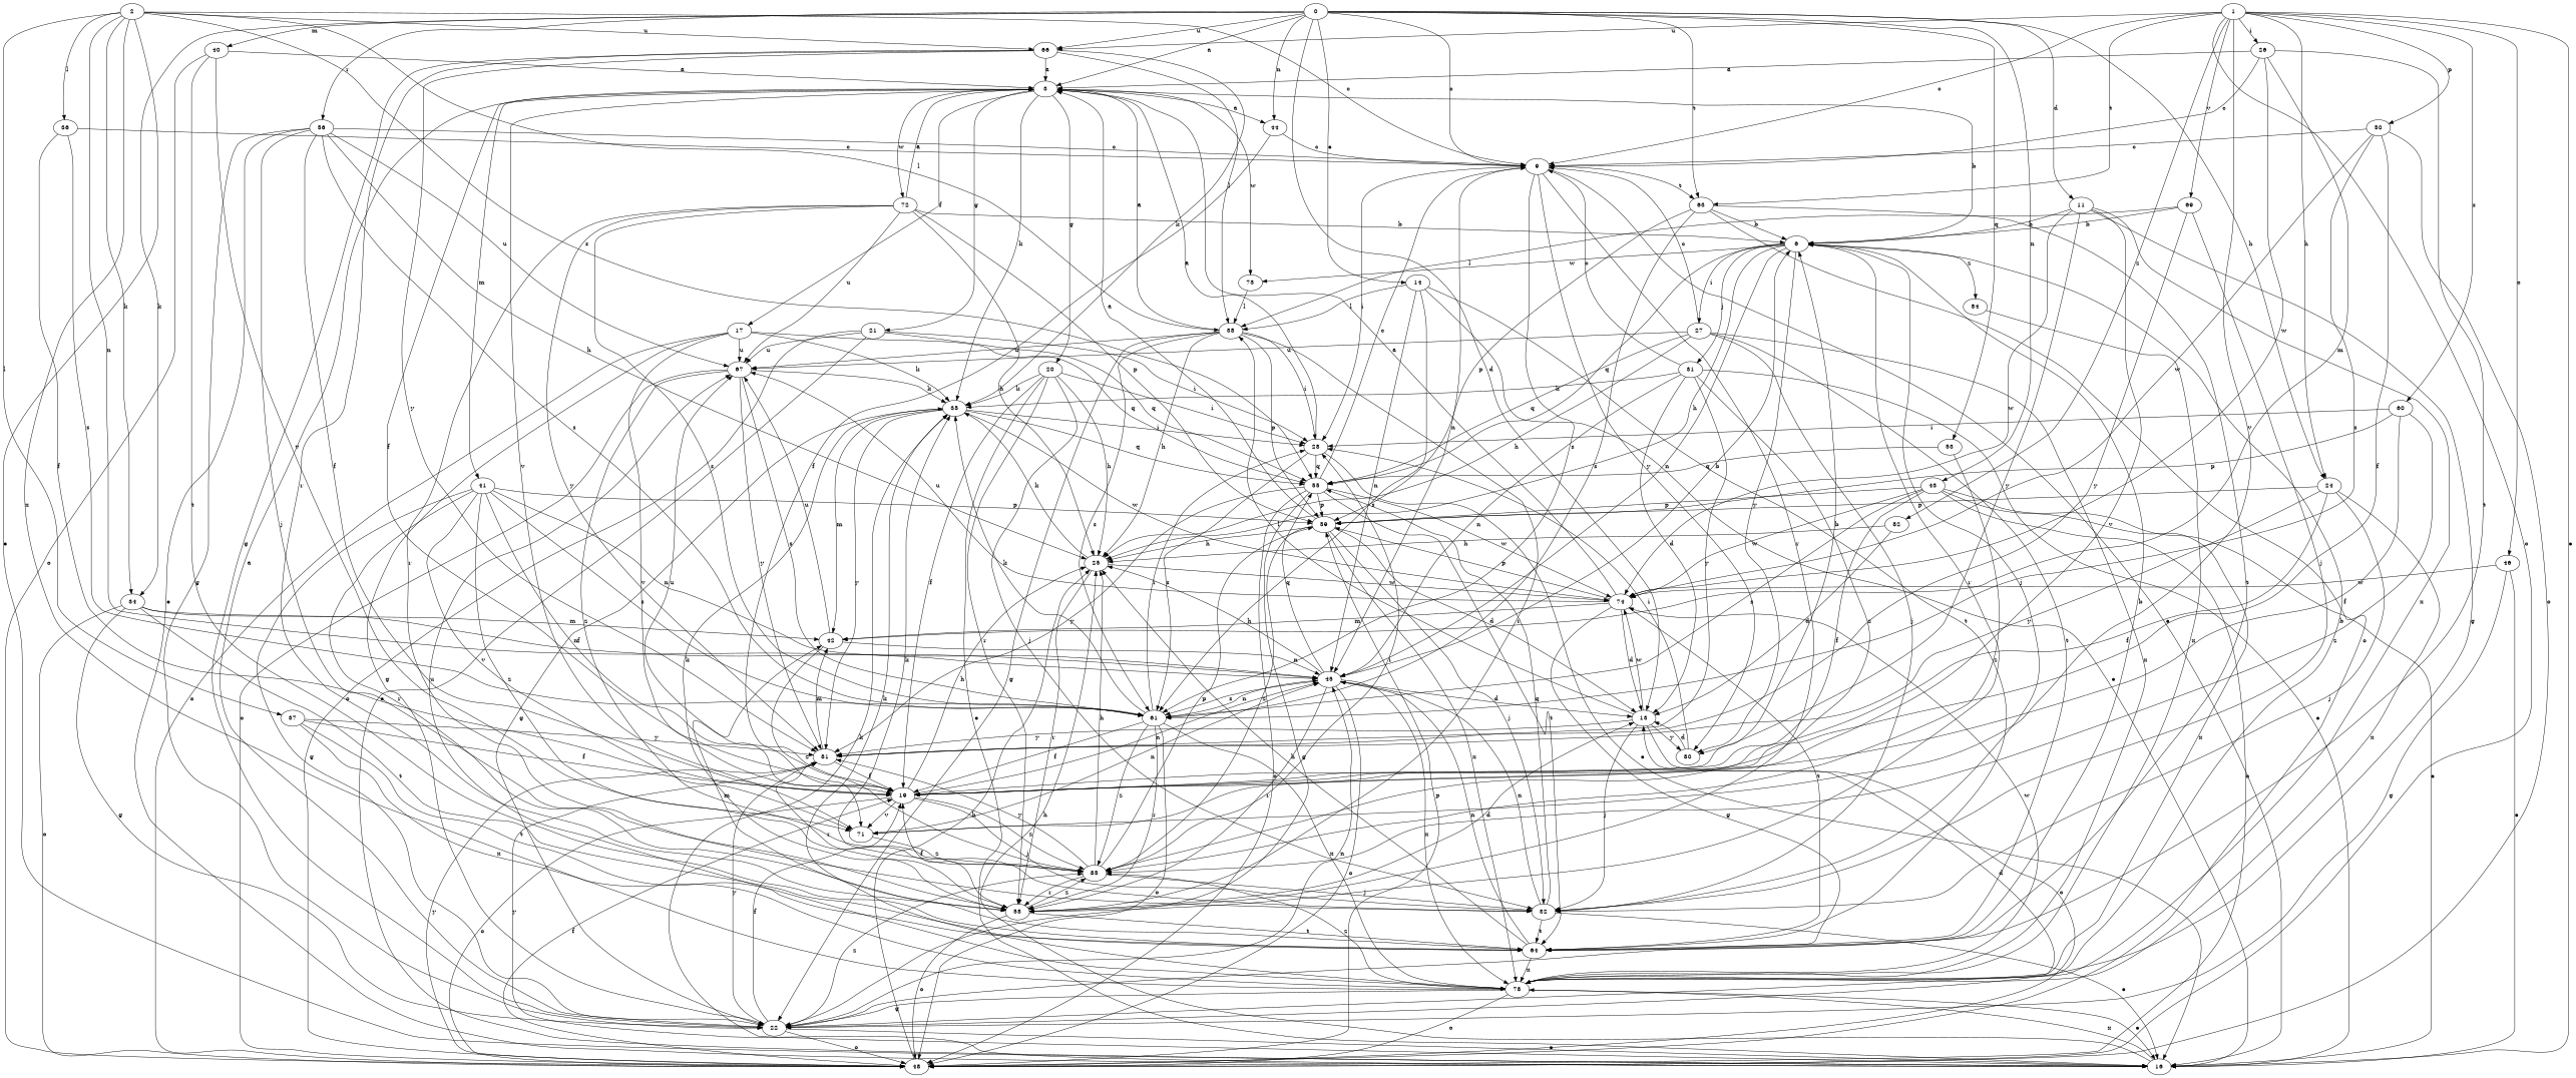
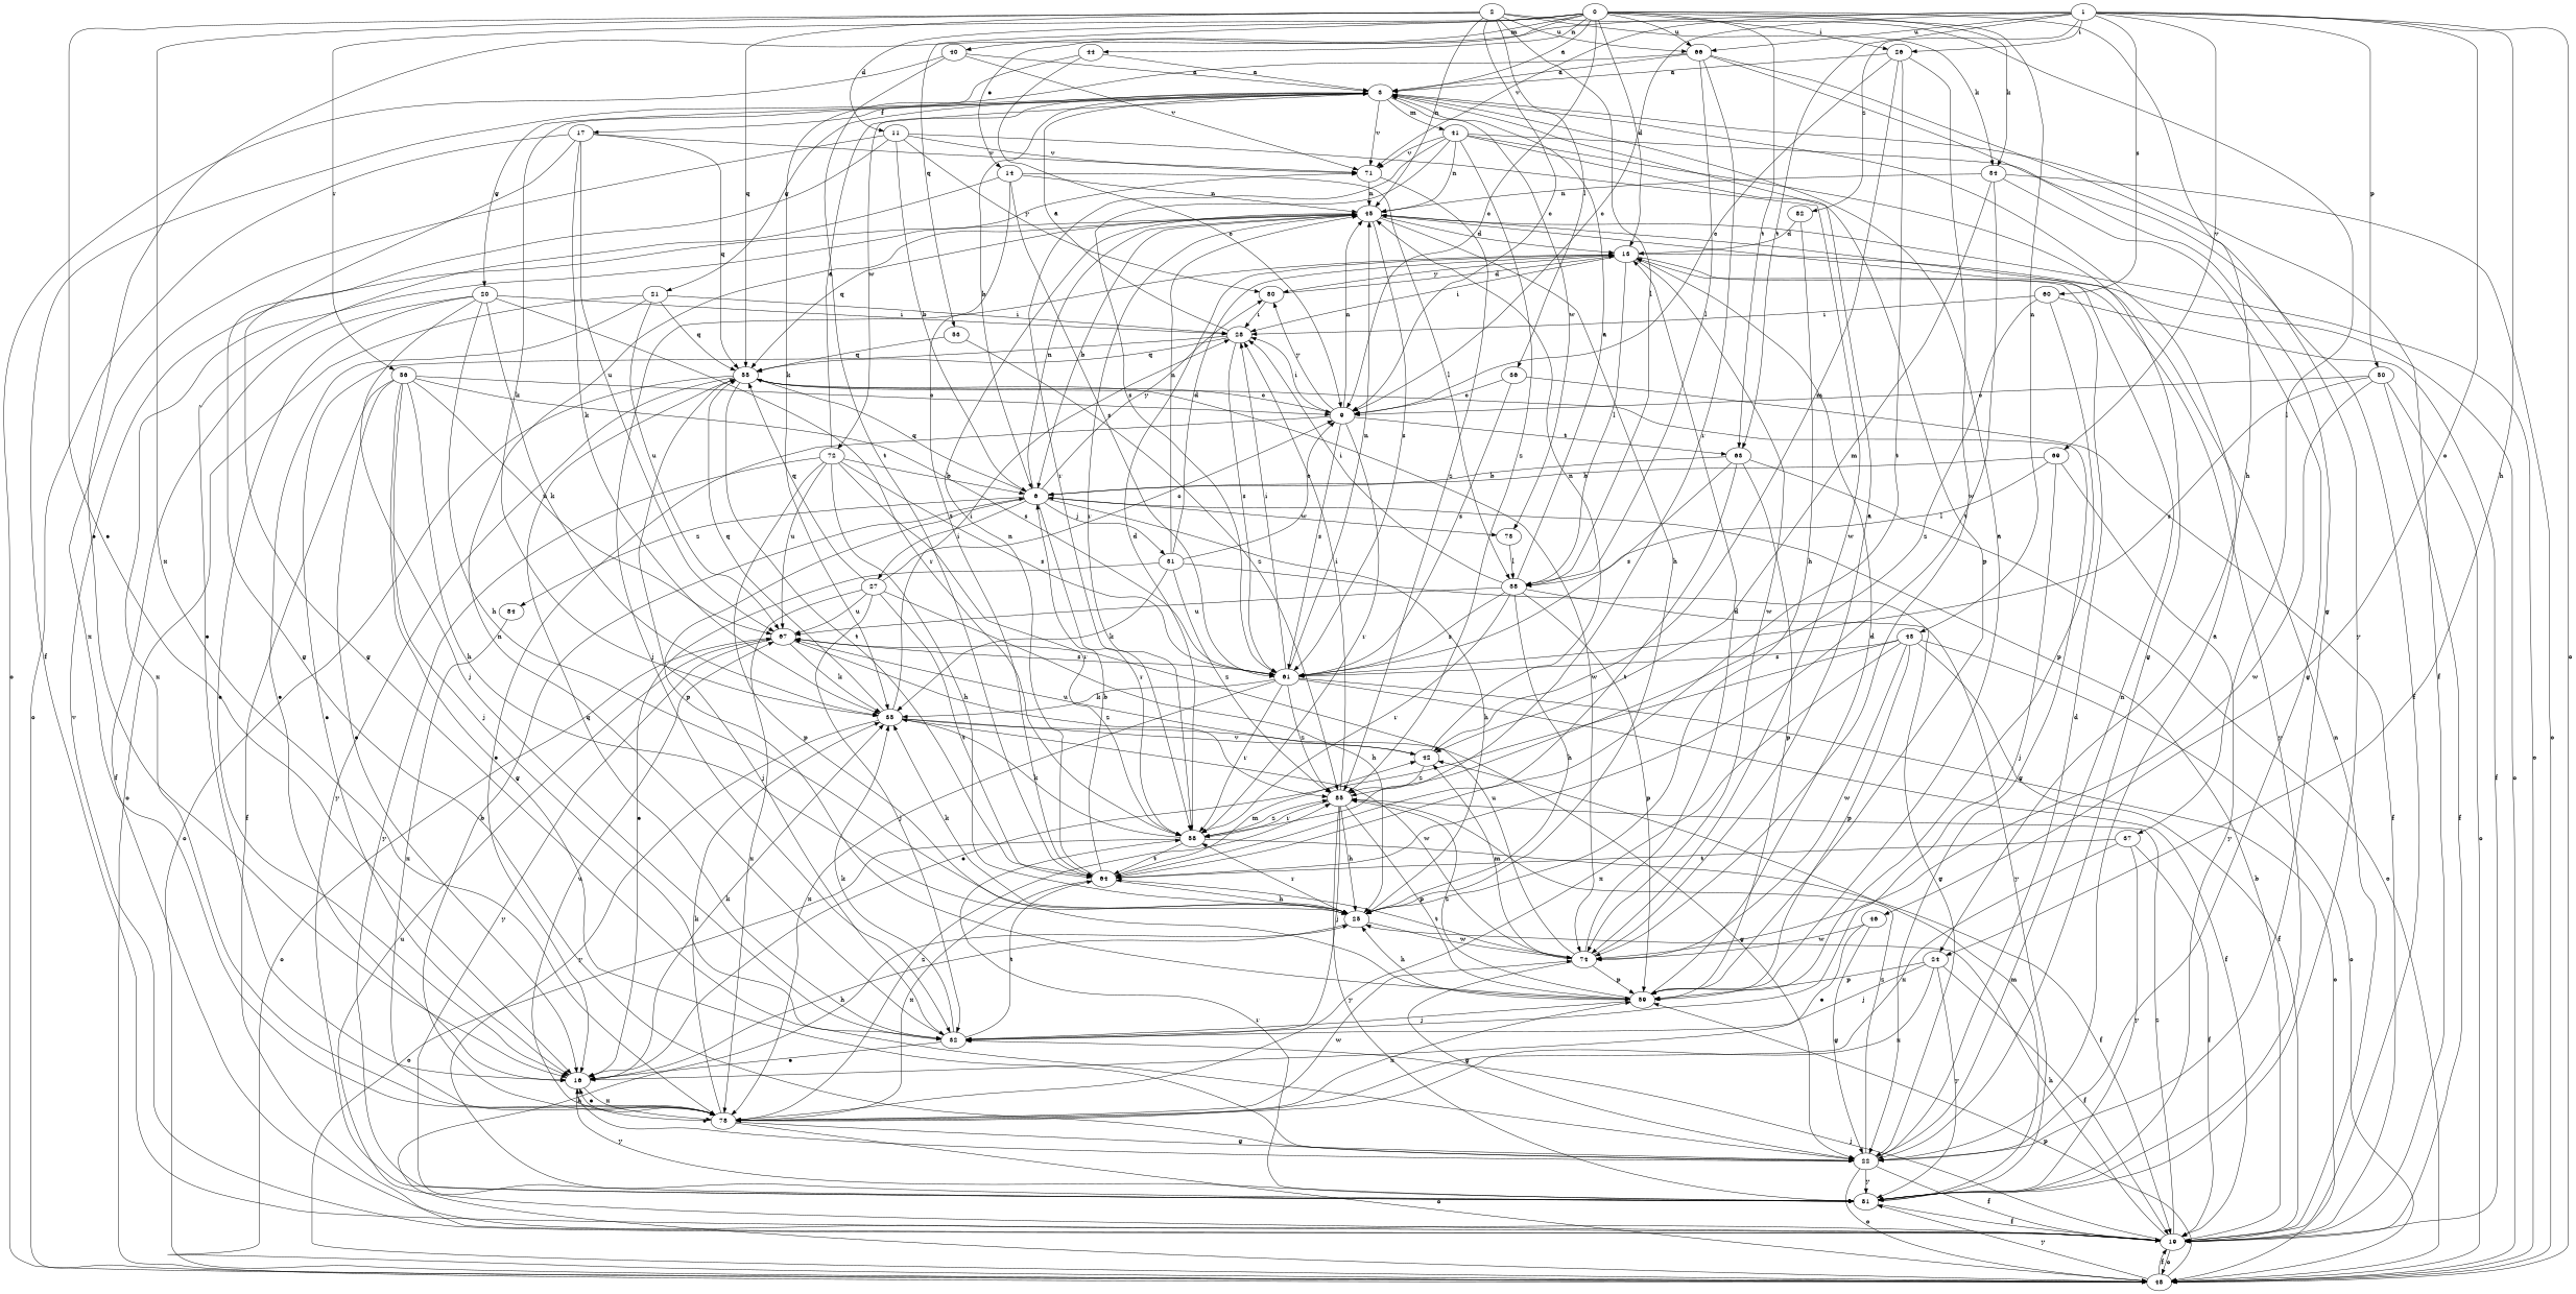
  strict digraph {
    0
    3
    9
    11
    13
    14
    24
    26
    34
    40
    43
    44
    53
    56
    63
    66
    71
    6
    17
    19
    20
    21
    35
    41
    72
    73
    16
    45
    58
    80
    28
    61
    78
    22
    74
    48
    38
    32
    81
    64
    n41 [label=59]
    42
    55
    85
    25
    67
    1
    46
    50
    60
    69
    82
    2
    36
    37
    27
    31
    84
    0 -> 3 [label=a]
    0 -> 9 [label=c]
    0 -> 11 [label=d]
    0 -> 13 [label=d]
    0 -> 14 [label=e]
    0 -> 24 [label=h]
+   0 -> 26 [label=i]
    0 -> 34 [label=k]
    0 -> 40 [label=m]
    0 -> 43 [label=n]
    0 -> 44 [label=n]
    0 -> 53 [label=q]
    0 -> 56 [label=r]
    0 -> 63 [label=t]
    0 -> 66 [label=u]
    3 -> 71 [label=v]
    3 -> 6 [label=b]
    3 -> 17 [label=f]
    3 -> 19 [label=f]
    3 -> 20 [label=g]
    3 -> 21 [label=g]
    3 -> 35 [label=k]
    3 -> 41 [label=m]
    3 -> 72 [label=w]
    3 -> 73 [label=w]
    9 -> 63 [label=t]
    9 -> 16 [label=e]
    9 -> 45 [label=n]
    9 -> 58 [label=r]
    9 -> 80 [label=y]
    9 -> 28 [label=i]
    9 -> 61 [label=s]
    11 -> 71 [label=v]
    11 -> 6 [label=b]
    11 -> 80 [label=y]
    11 -> 78 [label=x]
    11 -> 22 [label=g]
    11 -> 74 [label=w]
    13 -> 80 [label=y]
+   13 -> 28 [label=i]
    13 -> 74 [label=w]
    13 -> 48 [label=o]
    13 -> 38 [label=l]
    13 -> 32 [label=j]
    13 -> 81 [label=y]
    14 -> 16 [label=e]
    14 -> 45 [label=n]
    14 -> 61 [label=s]
    14 -> 38 [label=l]
    14 -> 64 [label=t]
    24 -> 19 [label=f]
    24 -> 78 [label=x]
    24 -> 32 [label=j]
    24 -> 81 [label=y]
    24 -> n41 [label=p]
    26 -> 3 [label=a]
    26 -> 9 [label=c]
    26 -> 74 [label=w]
    26 -> 64 [label=t]
    26 -> 42 [label=m]
    34 -> 45 [label=n]
    34 -> 22 [label=g]
    34 -> 48 [label=o]
    34 -> 64 [label=t]
    34 -> 42 [label=m]
    40 -> 3 [label=a]
    40 -> 71 [label=v]
    40 -> 48 [label=o]
    40 -> 64 [label=t]
    43 -> 19 [label=f]
    43 -> 16 [label=e]
    43 -> 61 [label=s]
    43 -> 78 [label=x]
    43 -> 74 [label=w]
    43 -> 48 [label=o]
    43 -> n41 [label=p]
-   3 -> 44 [label=a]
+   44 -> 3 [label=a]
    44 -> 9 [label=c]
    44 -> 19 [label=f]
    53 -> 55 [label=q]
    53 -> 85 [label=z]
    56 -> 9 [label=c]
    56 -> 19 [label=f]
    56 -> 16 [label=e]
    56 -> 61 [label=s]
    56 -> 22 [label=g]
    56 -> 32 [label=j]
    56 -> 25 [label=h]
    56 -> 67 [label=u]
    63 -> 6 [label=b]
    63 -> 61 [label=s]
    63 -> 48 [label=o]
    63 -> 64 [label=t]
    63 -> n41 [label=p]
    66 -> 3 [label=a]
    66 -> 35 [label=k]
    66 -> 58 [label=r]
    66 -> 22 [label=g]
    66 -> 38 [label=l]
    66 -> 81 [label=y]
    71 -> 45 [label=n]
    71 -> 85 [label=z]
    6 -> 73 [label=w]
    6 -> 45 [label=n]
    6 -> 58 [label=r]
    6 -> 80 [label=y]
    6 -> 32 [label=j]
    6 -> 55 [label=q]
    6 -> 25 [label=h]
    6 -> 27 [label=i]
    6 -> 31 [label=j]
    6 -> 84 [label=z]
    17 -> 71 [label=v]
    17 -> 35 [label=k]
    17 -> 22 [label=g]
    17 -> 48 [label=o]
    17 -> 55 [label=q]
    17 -> 67 [label=u]
    19 -> 71 [label=v]
    19 -> 6 [label=b]
    19 -> 45 [label=n]
    19 -> 48 [label=o]
    19 -> 32 [label=j]
    19 -> 85 [label=z]
    19 -> 25 [label=h]
    19 -> 67 [label=u]
    20 -> 19 [label=f]
    20 -> 35 [label=k]
    20 -> 16 [label=e]
    20 -> 58 [label=r]
    20 -> 28 [label=i]
    20 -> 32 [label=j]
    20 -> 25 [label=h]
    21 -> 16 [label=e]
    21 -> 28 [label=i]
    21 -> 48 [label=o]
    21 -> 55 [label=q]
    21 -> 67 [label=u]
    35 -> 28 [label=i]
    35 -> 22 [label=g]
    35 -> 74 [label=w]
    35 -> 81 [label=y]
-   35 -> 42 [label=m]
+   35 -> 42 [label=v]
    35 -> 55 [label=q]
    41 -> 71 [label=v]
    41 -> 19 [label=f]
    41 -> 45 [label=n]
    41 -> 58 [label=r]
    41 -> 61 [label=s]
    41 -> 22 [label=g]
    41 -> n41 [label=p]
    41 -> 85 [label=z]
    72 -> 3 [label=a]
    72 -> 6 [label=b]
    72 -> 58 [label=r]
    72 -> 61 [label=s]
    72 -> 81 [label=y]
    72 -> n41 [label=p]
    72 -> 25 [label=h]
    72 -> 67 [label=u]
    73 -> 38 [label=l]
    16 -> 35 [label=k]
    16 -> 78 [label=x]
    16 -> 81 [label=y]
-   16 -> 25 [label=h]
+   25 -> 16 [label=h]
    45 -> 13 [label=d]
    45 -> 6 [label=b]
    45 -> 58 [label=r]
    45 -> 61 [label=s]
    45 -> 78 [label=x]
    45 -> 48 [label=o]
    45 -> 55 [label=q]
    45 -> 25 [label=h]
    58 -> 13 [label=d]
    58 -> 19 [label=f]
    58 -> 35 [label=k]
    58 -> 48 [label=o]
    58 -> 64 [label=t]
    58 -> 85 [label=z]
    80 -> 13 [label=d]
    80 -> 28 [label=i]
    28 -> 3 [label=a]
    28 -> 16 [label=e]
    28 -> 61 [label=s]
    28 -> 55 [label=q]
    61 -> 19 [label=f]
    61 -> 35 [label=k]
    61 -> 45 [label=n]
    61 -> 58 [label=r]
    61 -> 28 [label=i]
    61 -> 78 [label=x]
    61 -> 48 [label=o]
    61 -> 85 [label=z]
    78 -> 6 [label=b]
    78 -> 35 [label=k]
    78 -> 16 [label=e]
    78 -> 22 [label=g]
    78 -> 74 [label=w]
    78 -> 48 [label=o]
    78 -> 85 [label=z]
    78 -> 67 [label=u]
    22 -> 3 [label=a]
    22 -> 13 [label=d]
    22 -> 19 [label=f]
    22 -> 16 [label=e]
    22 -> 45 [label=n]
    22 -> 48 [label=o]
    22 -> 81 [label=y]
    22 -> 85 [label=z]
    74 -> 3 [label=a]
    74 -> 13 [label=d]
    74 -> 22 [label=g]
    74 -> 64 [label=t]
    74 -> n41 [label=p]
    74 -> 42 [label=m]
    74 -> 67 [label=u]
    48 -> 19 [label=f]
    48 -> 81 [label=y]
    48 -> n41 [label=p]
    48 -> 25 [label=h]
    38 -> 3 [label=a]
    38 -> 58 [label=r]
    38 -> 28 [label=i]
    38 -> 61 [label=s]
    38 -> 22 [label=g]
    38 -> n41 [label=p]
    38 -> 25 [label=h]
    38 -> 67 [label=u]
    32 -> 35 [label=k]
    32 -> 16 [label=e]
    32 -> 45 [label=n]
    32 -> 64 [label=t]
    32 -> 55 [label=q]
    81 -> 19 [label=f]
    81 -> 58 [label=r]
    81 -> 42 [label=m]
    64 -> 6 [label=b]
    64 -> 45 [label=n]
    64 -> 78 [label=x]
    64 -> 42 [label=m]
    64 -> 25 [label=h]
    n41 -> 3 [label=a]
    n41 -> 13 [label=d]
-   n41 -> 78 [label=x]
+   78 -> n41 [label=x]
    n41 -> 32 [label=j]
    n41 -> 85 [label=z]
    n41 -> 25 [label=h]
    42 -> 45 [label=n]
    42 -> 85 [label=z]
    42 -> 67 [label=u]
    55 -> 9 [label=c]
    55 -> 22 [label=g]
    55 -> 74 [label=w]
    55 -> 48 [label=o]
    55 -> 81 [label=y]
    55 -> 64 [label=t]
    55 -> n41 [label=p]
    85 -> 58 [label=r]
    85 -> 28 [label=i]
    85 -> 32 [label=j]
    85 -> 81 [label=y]
    85 -> n41 [label=p]
    85 -> 25 [label=h]
    25 -> 35 [label=k]
    25 -> 58 [label=r]
    25 -> 74 [label=w]
    67 -> 35 [label=k]
    67 -> 61 [label=s]
    67 -> 48 [label=o]
    67 -> 81 [label=y]
    67 -> 85 [label=z]
    1 -> 9 [label=c]
    1 -> 24 [label=h]
    1 -> 26 [label=i]
    1 -> 63 [label=t]
    1 -> 66 [label=u]
    1 -> 71 [label=v]
    1 -> 16 [label=e]
    1 -> 48 [label=o]
    1 -> 46 [label=o]
    1 -> 50 [label=p]
    1 -> 60 [label=s]
    1 -> 69 [label=v]
    1 -> 82 [label=z]
    46 -> 16 [label=e]
    46 -> 22 [label=g]
    46 -> 74 [label=w]
    50 -> 9 [label=c]
    50 -> 19 [label=f]
    50 -> 61 [label=s]
    50 -> 74 [label=w]
    50 -> 48 [label=o]
    60 -> 19 [label=f]
    60 -> 28 [label=i]
    60 -> n41 [label=p]
    60 -> 85 [label=z]
    69 -> 6 [label=b]
    69 -> 38 [label=l]
    69 -> 32 [label=j]
    69 -> 81 [label=y]
    82 -> 13 [label=d]
    82 -> 25 [label=h]
    2 -> 9 [label=c]
    2 -> 34 [label=k]
    2 -> 66 [label=u]
    2 -> 16 [label=e]
    2 -> 45 [label=n]
    2 -> 78 [label=x]
    2 -> 38 [label=l]
-   2 -> 55 [label=s]
+   2 -> 55 [label=q]
    2 -> 36 [label=l]
    2 -> 37 [label=l]
    36 -> 9 [label=c]
    36 -> 19 [label=f]
    36 -> 61 [label=s]
    37 -> 19 [label=f]
    37 -> 78 [label=x]
    37 -> 81 [label=y]
    37 -> 64 [label=t]
    27 -> 9 [label=c]
    27 -> 78 [label=x]
    27 -> 32 [label=j]
    27 -> 64 [label=t]
    27 -> 55 [label=q]
    27 -> 25 [label=h]
    27 -> 67 [label=u]
    31 -> 9 [label=c]
    31 -> 13 [label=d]
    31 -> 35 [label=k]
    31 -> 16 [label=e]
    31 -> 45 [label=n]
    31 -> 81 [label=y]
    31 -> 85 [label=z]
    84 -> 78 [label=x]
  }
